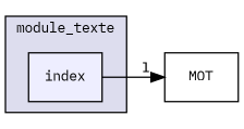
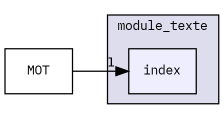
  digraph {
    compound=true
    rankdir=LR
    fontname="IBM Plex Mono"
    node [fontname="IBM Plex Mono" fontsize=10 shape=box]
    n1 [fillcolor="#eeeeff" label=index pencolor=black style=filled]
    n2 [label=MOT]
    subgraph cluster_1 {
      bgcolor="#ddddee"
      fontsize=10
      label=module_texte
      pencolor=black
      n1
    }
-   n1 -> n2 [headlabel=1 labeldistance=1.5 labelfontname=Helvetica labelfontsize=10 fontname="IBM Plex Mono"]
+   n2 -> n1 [headlabel=1 labeldistance=1.5 labelfontname=Helvetica labelfontsize=10 fontname="IBM Plex Mono"]
  }
